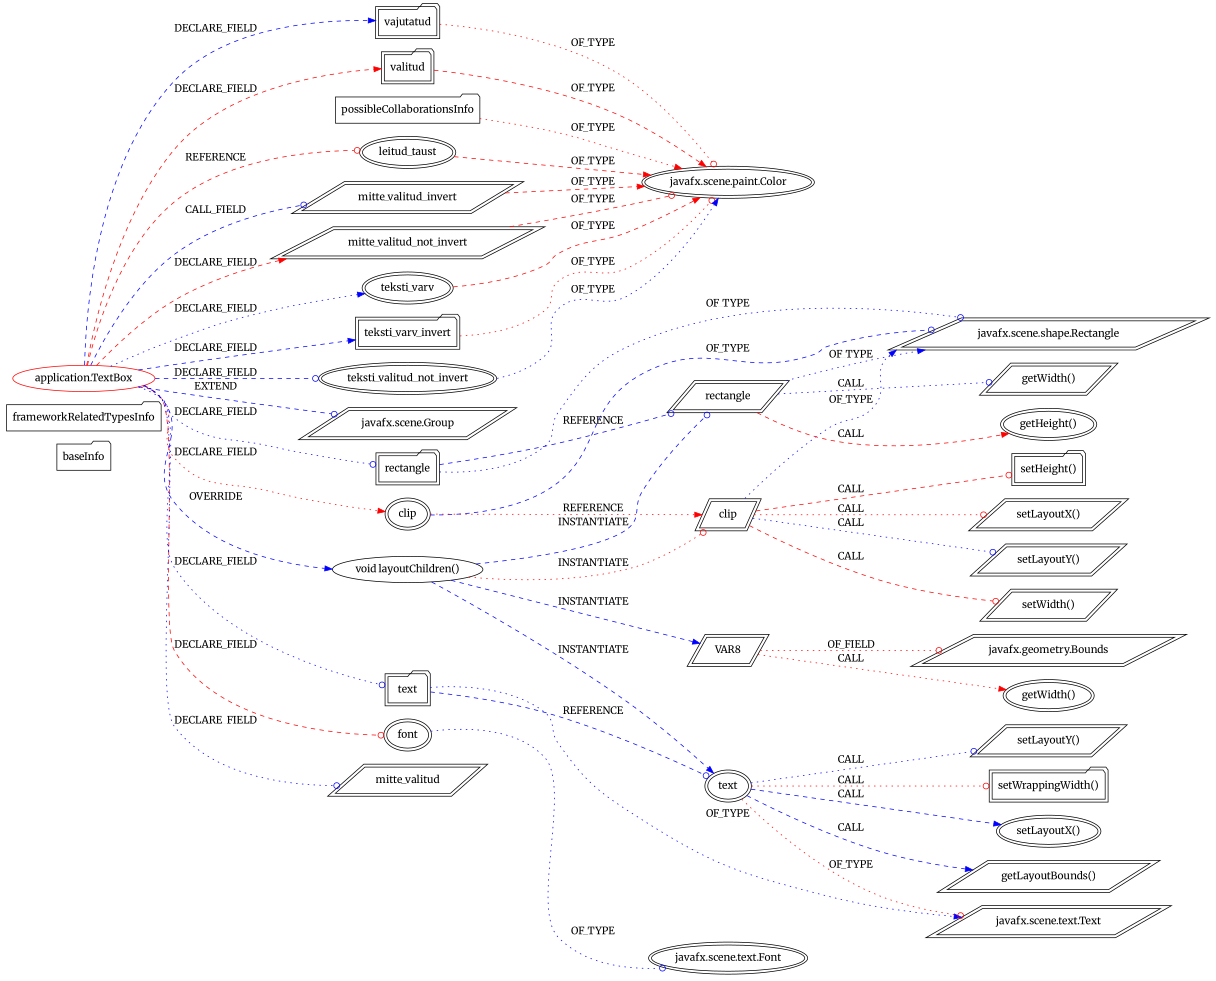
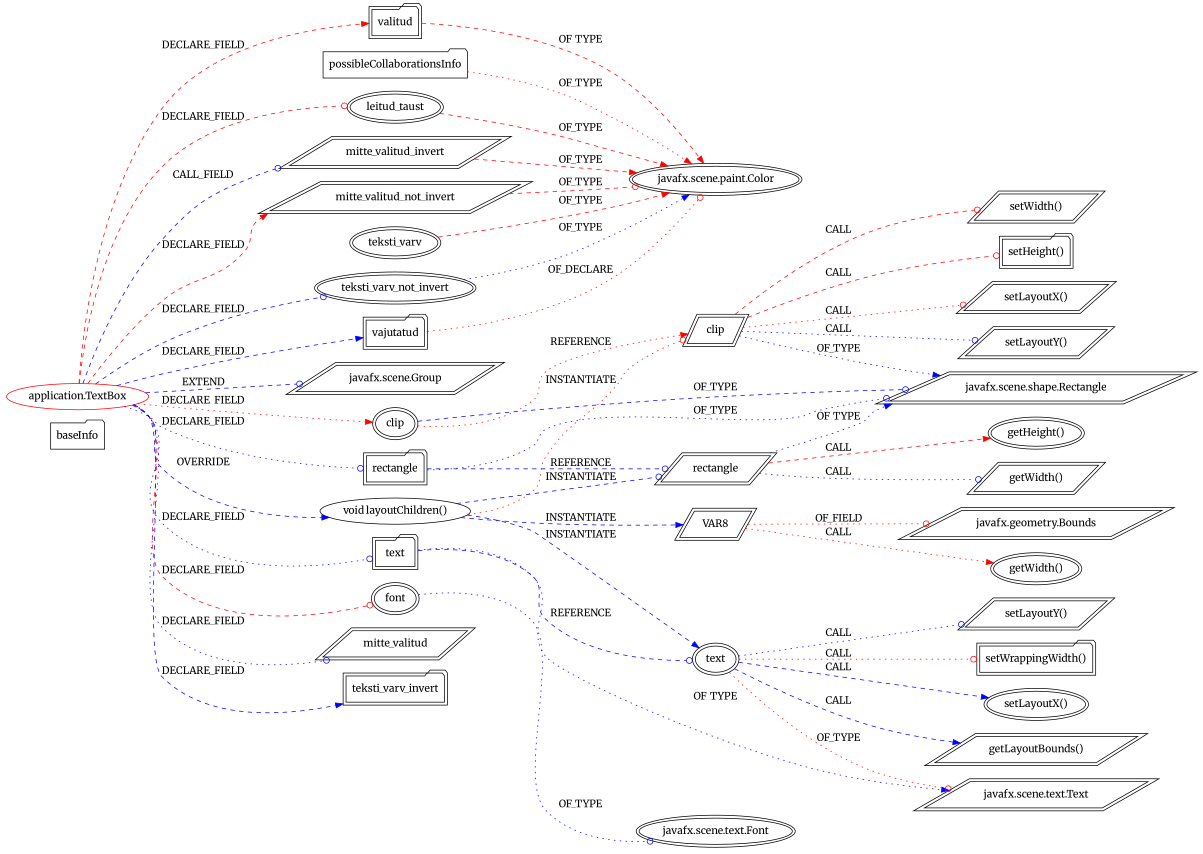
  digraph {
    fontname=Merriweather
    rankdir=LR
    node [fontname=Merriweather shape=parallelogram isFrameworkType=true peripheries=2 vertexType=FIELD_DECLARATION]
    edge [arrowhead=odot color=blue fontname=Merriweather style=dashed]
    baseInfo [category=extension_graph graphId=4684 isAnonymous=false possibleRelation=false shape=folder isFrameworkType="" peripheries="" vertexType=""]
-   frameworkRelatedTypesInfo [0="javafx.scene.Group" shape=folder isFrameworkType="" peripheries="" vertexType=""]
    possibleCollaborationsInfo [shape=folder isFrameworkType="" peripheries="" vertexType=""]
    n4 [label="javafx.scene.paint.Color" shape=ellipse vertexType=FRAMEWORK_CLASS_TYPE]
    n5 [color=red isFrameworkType=false label="application.TextBox" shape=ellipse vertexType=ROOT_CLIENT_CLASS_DECLARATION peripheries=""]
    n6 [label="javafx.scene.Group" vertexType=FRAMEWORK_CLASS_TYPE]
    n7 [label=clip shape=ellipse]
    n8 [label=font shape=ellipse]
    n9 [label=leitud_taust shape=ellipse]
    n10 [label=mitte_valitud]
    n11 [label=mitte_valitud_invert]
    n12 [label=mitte_valitud_not_invert]
    n13 [label=rectangle shape=folder]
    n14 [label=teksti_varv shape=ellipse]
    n15 [label=teksti_varv_invert shape=folder]
-   n16 [label=teksti_valitud_not_invert shape=ellipse]
+   n16 [label=teksti_varv_not_invert shape=ellipse]
    n17 [label=text shape=folder]
    n18 [label=vajutatud shape=folder]
    n19 [label=valitud shape=folder]
    n20 [isFrameworkType=false label="void layoutChildren()" shape=ellipse vertexType=OVERRIDING_METHOD_DECLARATION peripheries=""]
    n21 [label="javafx.scene.shape.Rectangle" vertexType=FRAMEWORK_CLASS_TYPE]
    n22 [label=clip vertexType=VARIABLE_EXPRESION]
    n23 [label="javafx.scene.text.Font" shape=ellipse vertexType=FRAMEWORK_CLASS_TYPE]
    n24 [label=rectangle vertexType=VARIABLE_EXPRESION]
    n25 [label="javafx.scene.text.Text" vertexType=FRAMEWORK_CLASS_TYPE]
    n26 [label=text shape=ellipse vertexType=VARIABLE_EXPRESION]
    n27 [label=VAR8 vertexType=VARIABLE_EXPRESION]
    n28 [label="setWidth()" vertexType=INSIDE_CALL]
    n29 [label="setHeight()" shape=folder vertexType=INSIDE_CALL]
    n30 [label="setLayoutX()" vertexType=INSIDE_CALL]
    n31 [label="setLayoutY()" vertexType=INSIDE_CALL]
    n32 [label="getWidth()" vertexType=INSIDE_CALL]
    n33 [label="getHeight()" shape=ellipse vertexType=INSIDE_CALL]
    n34 [label="setWrappingWidth()" shape=folder vertexType=INSIDE_CALL]
    n35 [label="setLayoutX()" shape=ellipse vertexType=INSIDE_CALL]
    n36 [label="getLayoutBounds()" vertexType=INSIDE_CALL]
    n37 [label="setLayoutY()" vertexType=INSIDE_CALL]
    n38 [label="javafx.geometry.Bounds" vertexType=FRAMEWORK_CLASS_TYPE]
    n39 [label="getWidth()" shape=ellipse vertexType=INSIDE_CALL]
    possibleCollaborationsInfo -> n4 [arrowhead=normal color=red label=OF_TYPE style=dotted]
    n5 -> n6 [label=EXTEND]
    n5 -> n7 [arrowhead=normal color=red label=DECLARE_FIELD style=dotted]
    n5 -> n8 [color=red label=DECLARE_FIELD]
-   n5 -> n9 [color=red label=REFERENCE]
+   n5 -> n9 [color=red label=DECLARE_FIELD]
    n5 -> n10 [label=DECLARE_FIELD style=dotted]
    n5 -> n11 [label=CALL_FIELD]
    n5 -> n12 [arrowhead=normal color=red label=DECLARE_FIELD]
    n5 -> n13 [label=DECLARE_FIELD style=dotted]
-   n5 -> n14 [arrowhead=normal label=DECLARE_FIELD style=dotted]
    n5 -> n15 [arrowhead=normal label=DECLARE_FIELD]
    n5 -> n16 [label=DECLARE_FIELD]
    n5 -> n17 [label=DECLARE_FIELD style=dotted]
    n5 -> n18 [arrowhead=normal label=DECLARE_FIELD]
    n5 -> n19 [arrowhead=normal color=red label=DECLARE_FIELD]
    n5 -> n20 [arrowhead=normal label=OVERRIDE]
    n7 -> n21 [label=OF_TYPE]
    n7 -> n22 [arrowhead=normal color=red label=REFERENCE style=dotted]
    n8 -> n23 [label=OF_TYPE style=dotted]
    n9 -> n4 [arrowhead=normal color=red label=OF_TYPE]
    n11 -> n4 [arrowhead=normal color=red label=OF_TYPE]
    n12 -> n4 [color=red label=OF_TYPE]
    n13 -> n21 [label=OF_TYPE style=dotted]
    n13 -> n24 [label=REFERENCE]
    n14 -> n4 [arrowhead=normal color=red label=OF_TYPE]
-   n15 -> n4 [color=red label=OF_TYPE style=dotted]
    n16 -> n4 [arrowhead=normal label=OF_TYPE style=dotted]
    n17 -> n25 [arrowhead=normal label=OF_TYPE style=dotted]
    n17 -> n26 [label=REFERENCE]
-   n18 -> n4 [color=red label=OF_TYPE style=dotted]
+   n18 -> n4 [color=red label=OF_DECLARE style=dotted]
    n19 -> n4 [arrowhead=normal color=red label=OF_TYPE]
    n20 -> n22 [color=red label=INSTANTIATE style=dotted]
    n20 -> n24 [label=INSTANTIATE]
    n20 -> n26 [arrowhead=normal label=INSTANTIATE]
    n20 -> n27 [arrowhead=normal label=INSTANTIATE]
    n22 -> n21 [arrowhead=normal label=OF_TYPE style=dotted]
    n22 -> n28 [color=red label=CALL]
    n22 -> n29 [color=red label=CALL]
    n22 -> n30 [color=red label=CALL style=dotted]
    n22 -> n31 [label=CALL style=dotted]
    n24 -> n21 [arrowhead=normal label=OF_TYPE style=dotted]
    n24 -> n32 [label=CALL style=dotted]
    n24 -> n33 [arrowhead=normal color=red label=CALL]
    n26 -> n25 [color=red label=OF_TYPE style=dotted]
    n26 -> n34 [color=red label=CALL style=dotted]
    n26 -> n35 [arrowhead=normal label=CALL]
    n26 -> n36 [arrowhead=normal label=CALL]
    n26 -> n37 [label=CALL style=dotted]
    n27 -> n38 [color=red label=OF_FIELD style=dotted]
    n27 -> n39 [arrowhead=normal color=red label=CALL style=dotted]
  }
